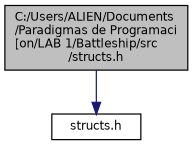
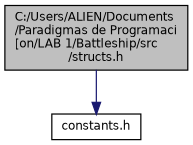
  digraph {
    node [color=black fontname=Helvetica fontsize=10 shape=record style=filled]
    n1 [fillcolor=grey75 fontcolor=black height=0.2 label="C:/Users/ALIEN/Documents\l/Paradigmas de Programaci\l[on/LAB 1/Battleship/src\l/structs.h" width=0.4]
-   n2 [fillcolor=white height=0.2 label="structs.h" width=0.4]
+   n2 [fillcolor=white height=0.2 label="constants.h" width=0.4]
    n1 -> n2 [color=midnightblue fontname=Helvetica fontsize=10 labelfontname=Helvetica labelfontsize=10 style=solid]
  }
